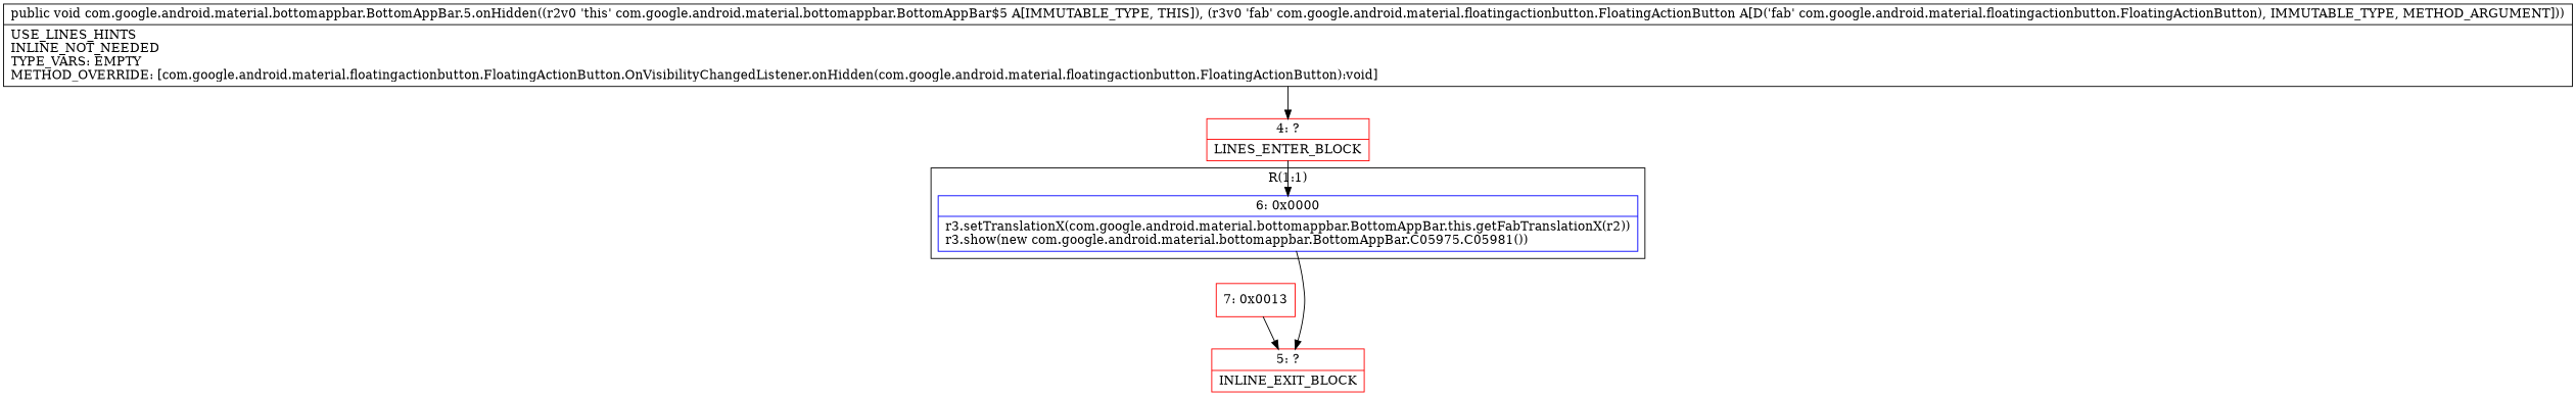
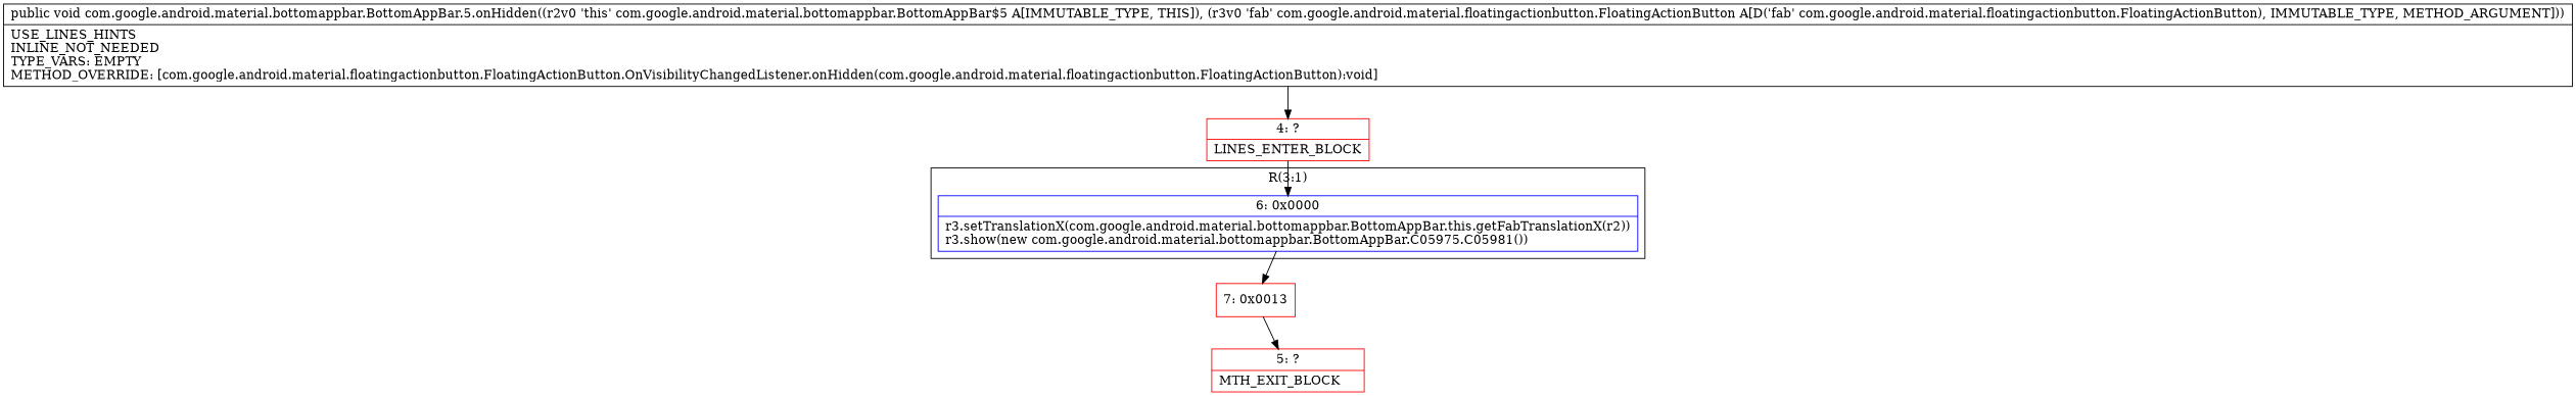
  digraph {
    node [color=red shape=record]
    n1 [color=blue label="{6\:\ 0x0000|r3.setTranslationX(com.google.android.material.bottomappbar.BottomAppBar.this.getFabTranslationX(r2))\lr3.show(new com.google.android.material.bottomappbar.BottomAppBar.C05975.C05981())\l}"]
    n2 [label="{7\:\ 0x0013}"]
-   n3 [label="{5\:\ ?|INLINE_EXIT_BLOCK\l}"]
+   n3 [label="{5\:\ ?|MTH_EXIT_BLOCK\l}"]
    n4 [label="{4\:\ ?|LINES_ENTER_BLOCK\l}"]
    n5 [label="{public void com.google.android.material.bottomappbar.BottomAppBar.5.onHidden((r2v0 'this' com.google.android.material.bottomappbar.BottomAppBar$5 A[IMMUTABLE_TYPE, THIS]), (r3v0 'fab' com.google.android.material.floatingactionbutton.FloatingActionButton A[D('fab' com.google.android.material.floatingactionbutton.FloatingActionButton), IMMUTABLE_TYPE, METHOD_ARGUMENT]))  | USE_LINES_HINTS\lINLINE_NOT_NEEDED\lTYPE_VARS: EMPTY\lMETHOD_OVERRIDE: [com.google.android.material.floatingactionbutton.FloatingActionButton.OnVisibilityChangedListener.onHidden(com.google.android.material.floatingactionbutton.FloatingActionButton):void]\l}" color=""]
    subgraph cluster_1 {
-     label="R(1:1)"
+     label="R(3:1)"
      n1
    }
-   n1 -> n3
+   n1 -> n2
    n2 -> n3
    n4 -> n1
    n5 -> n4
  }
